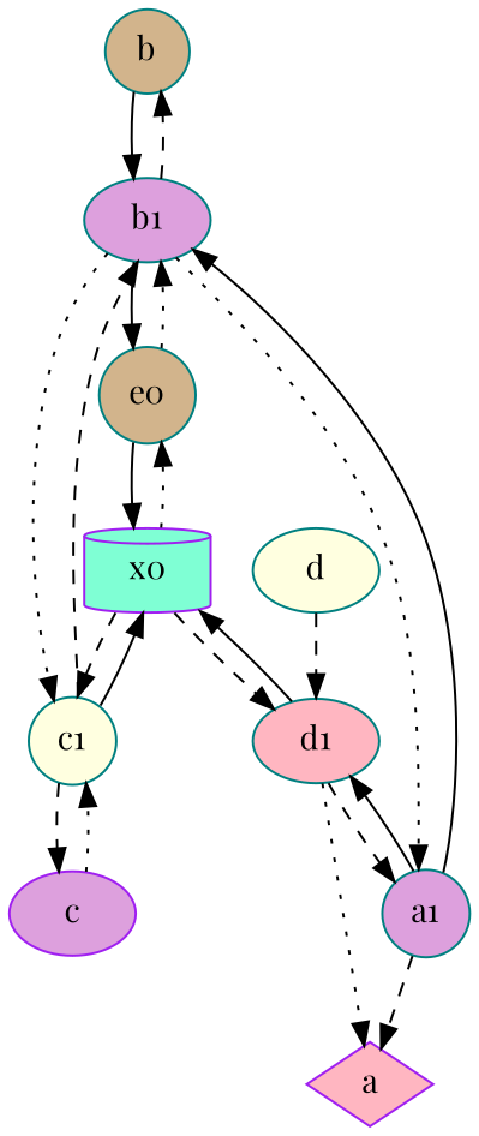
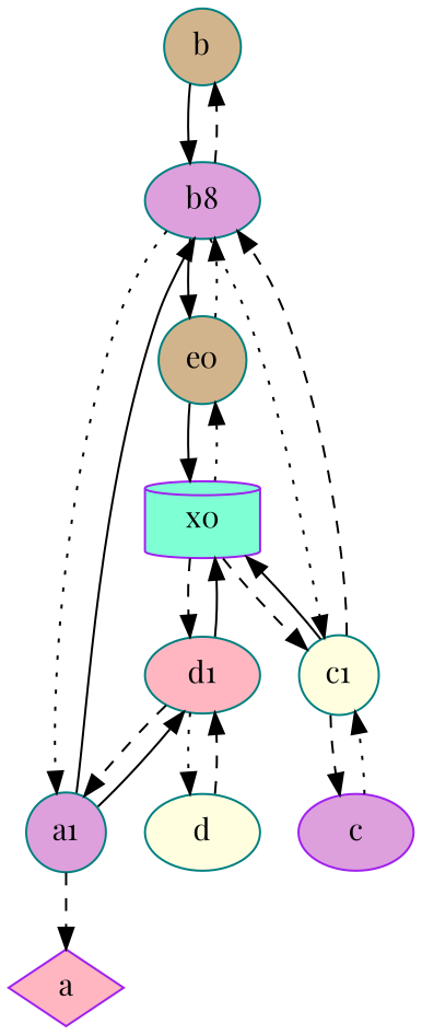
  digraph {
    fontname="Playfair Display"
    node [color=teal fillcolor=plum fontname="Playfair Display" shape=circle style=filled]
    edge [fontname="Playfair Display" style=dashed]
    b [fillcolor=tan]
-   b1 [shape=ellipse]
+   b1 [shape=ellipse label=b8]
    c1 [fillcolor=lightyellow]
    a1
    n5 [fillcolor=tan label=e0]
    c [color=purple shape=ellipse]
    x0 [color=purple fillcolor=aquamarine shape=cylinder]
    d1 [fillcolor=lightpink shape=ellipse]
    d [fillcolor=lightyellow shape=ellipse]
    a [color=purple fillcolor=lightpink shape=diamond]
    b -> b1 [style=solid]
    b1 -> b
    b1 -> c1 [style=dotted]
    b1 -> a1 [style=dotted]
    b1 -> n5 [style=solid]
    c1 -> b1
    c1 -> c
    c1 -> x0 [style=solid]
    a1 -> b1 [style=solid]
    a1 -> d1 [style=solid]
    a1 -> a
    n5 -> b1 [style=dotted]
    n5 -> x0 [style=solid]
    c -> c1 [style=dotted]
    x0 -> c1
    x0 -> n5 [style=dotted]
    x0 -> d1
    d1 -> a1
    d1 -> x0 [style=solid]
-   d1 -> a [style=dotted]
+   d1 -> d [style=dotted]
    d -> d1
  }
